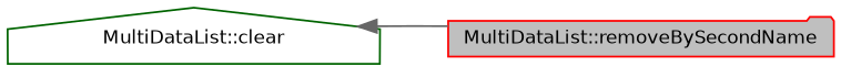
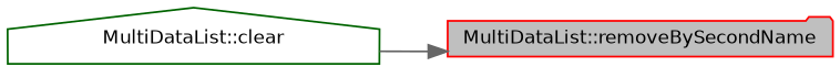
  digraph {
    rankdir=RL
    node [fontname=Helvetica fontsize=10 style=filled]
    n1 [color=red fillcolor=grey75 fontcolor=black height=0.2 label="MultiDataList::removeBySecondName" shape=folder width=0.4]
    n2 [color=darkgreen fillcolor=white height=0.2 label="MultiDataList::clear" shape=house width=0.4]
-   n2 -> n1 [color=gray40 dir=back fontname=Helvetica fontsize=10 labelfontname=Helvetica labelfontsize=10 style=solid]
+   n1 -> n2 [color=gray40 dir=back fontname=Helvetica fontsize=10 labelfontname=Helvetica labelfontsize=10 style=solid]
  }
